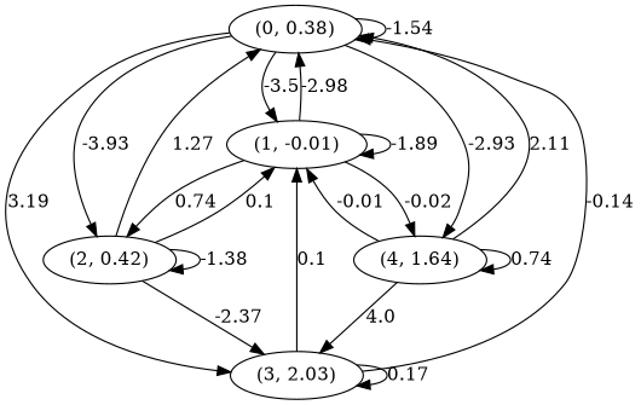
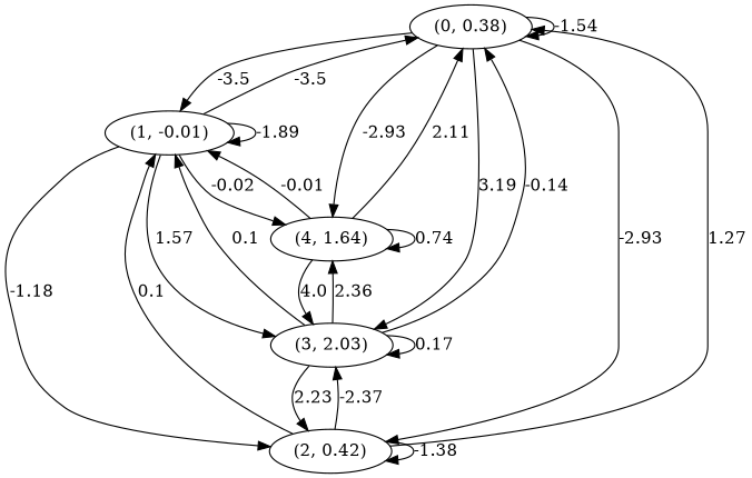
  digraph {
    n1 [label="(0, 0.38)"]
    n2 [label="(1, -0.01)"]
    n3 [label="(2, 0.42)"]
    n4 [label="(3, 2.03)"]
    n5 [label="(4, 1.64)"]
    n1 -> n1 [label=-1.54]
    n1 -> n2 [label=-3.5]
-   n1 -> n3 [label=-3.93]
+   n1 -> n3 [label=-2.93]
    n1 -> n4 [label=3.19]
    n1 -> n5 [label=-2.93]
-   n2 -> n1 [label=-2.98]
+   n2 -> n1 [label=-3.5]
    n2 -> n2 [label=-1.89]
-   n2 -> n3 [label=0.74]
+   n2 -> n3 [label=-1.18]
+   n2 -> n4 [label=1.57]
    n2 -> n5 [label=-0.02]
    n3 -> n1 [label=1.27]
    n3 -> n2 [label=0.1]
    n3 -> n3 [label=-1.38]
    n3 -> n4 [label=-2.37]
    n4 -> n1 [label=-0.14]
    n4 -> n2 [label=0.1]
+   n4 -> n3 [label=2.23]
    n4 -> n4 [label=0.17]
+   n4 -> n5 [label=2.36]
    n5 -> n1 [label=2.11]
    n5 -> n2 [label=-0.01]
    n5 -> n4 [label=4.0]
    n5 -> n5 [label=0.74]
  }
